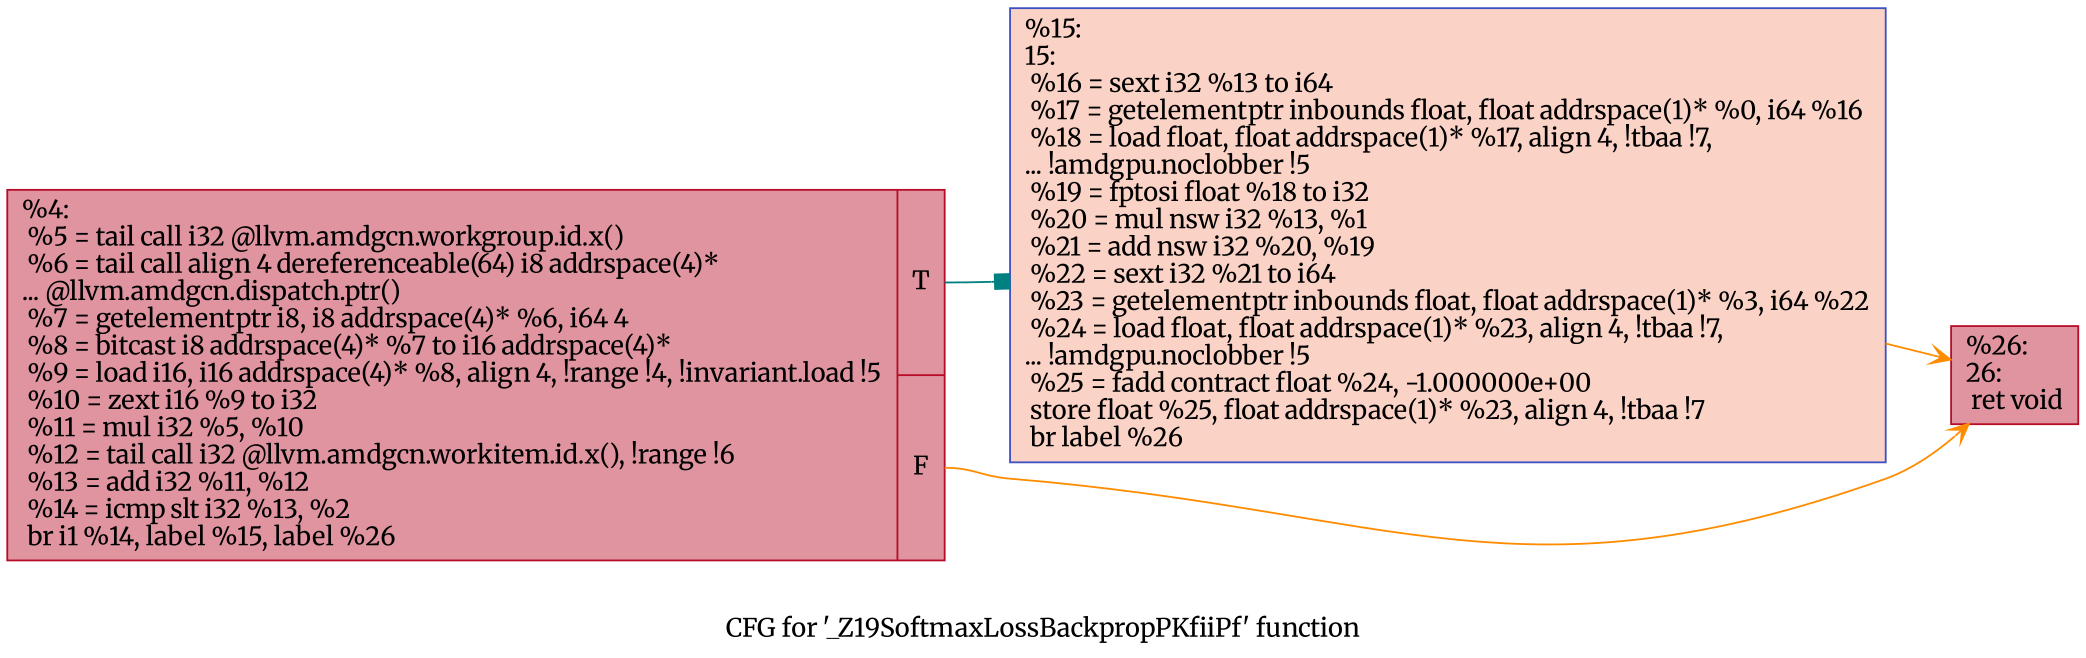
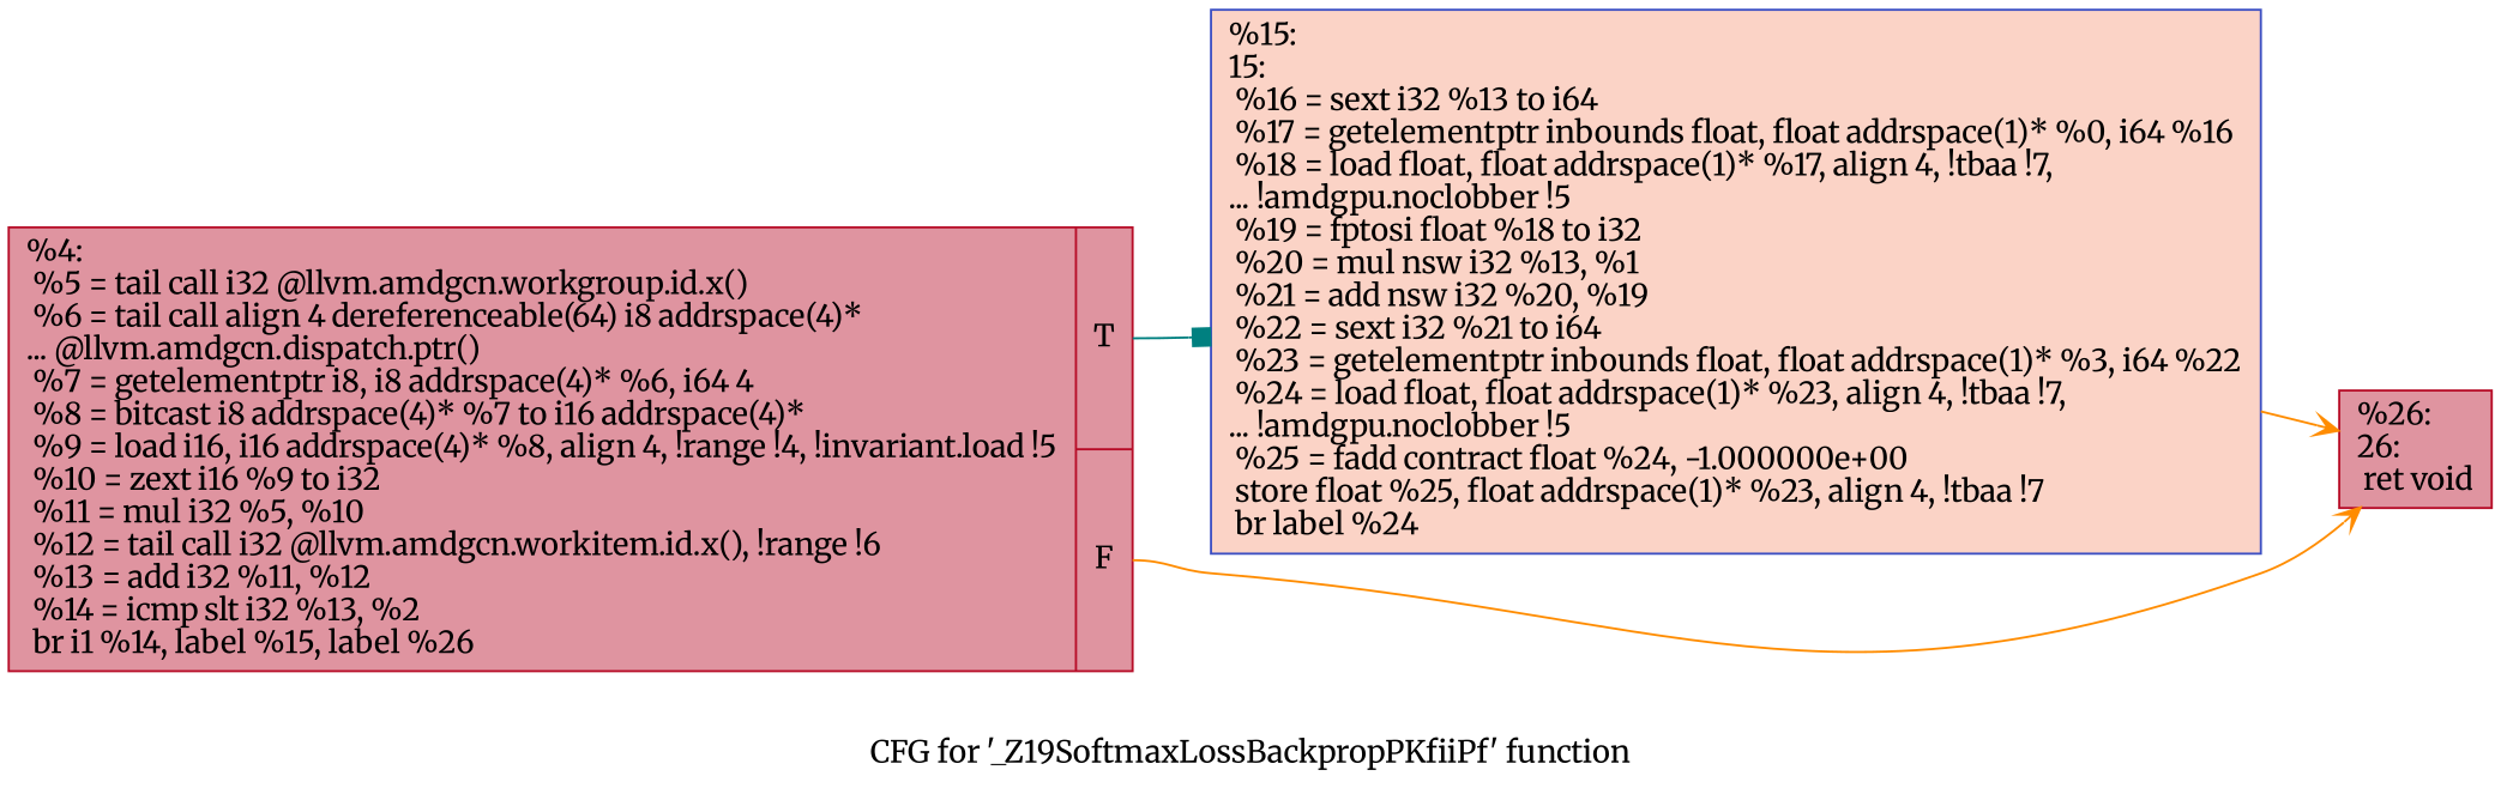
  digraph {
    label="CFG for '_Z19SoftmaxLossBackpropPKfiiPf' function"
    rankdir=LR
    fontname=Merriweather
    node [color="#b70d28ff" fillcolor="#b70d2870" shape=record style=filled fontname=Merriweather]
    edge [color=darkorange arrowhead=vee fontname=Merriweather]
    n1 [label="{%4:\l  %5 = tail call i32 @llvm.amdgcn.workgroup.id.x()\l  %6 = tail call align 4 dereferenceable(64) i8 addrspace(4)*\l... @llvm.amdgcn.dispatch.ptr()\l  %7 = getelementptr i8, i8 addrspace(4)* %6, i64 4\l  %8 = bitcast i8 addrspace(4)* %7 to i16 addrspace(4)*\l  %9 = load i16, i16 addrspace(4)* %8, align 4, !range !4, !invariant.load !5\l  %10 = zext i16 %9 to i32\l  %11 = mul i32 %5, %10\l  %12 = tail call i32 @llvm.amdgcn.workitem.id.x(), !range !6\l  %13 = add i32 %11, %12\l  %14 = icmp slt i32 %13, %2\l  br i1 %14, label %15, label %26\l|{<s0>T|<s1>F}}"]
-   n2 [color="#3d50c3ff" fillcolor="#f59c7d70" label="{%15:\l15:                                               \l  %16 = sext i32 %13 to i64\l  %17 = getelementptr inbounds float, float addrspace(1)* %0, i64 %16\l  %18 = load float, float addrspace(1)* %17, align 4, !tbaa !7,\l... !amdgpu.noclobber !5\l  %19 = fptosi float %18 to i32\l  %20 = mul nsw i32 %13, %1\l  %21 = add nsw i32 %20, %19\l  %22 = sext i32 %21 to i64\l  %23 = getelementptr inbounds float, float addrspace(1)* %3, i64 %22\l  %24 = load float, float addrspace(1)* %23, align 4, !tbaa !7,\l... !amdgpu.noclobber !5\l  %25 = fadd contract float %24, -1.000000e+00\l  store float %25, float addrspace(1)* %23, align 4, !tbaa !7\l  br label %26\l}"]
+   n2 [color="#3d50c3ff" fillcolor="#f59c7d70" label="{%15:\l15:                                               \l  %16 = sext i32 %13 to i64\l  %17 = getelementptr inbounds float, float addrspace(1)* %0, i64 %16\l  %18 = load float, float addrspace(1)* %17, align 4, !tbaa !7,\l... !amdgpu.noclobber !5\l  %19 = fptosi float %18 to i32\l  %20 = mul nsw i32 %13, %1\l  %21 = add nsw i32 %20, %19\l  %22 = sext i32 %21 to i64\l  %23 = getelementptr inbounds float, float addrspace(1)* %3, i64 %22\l  %24 = load float, float addrspace(1)* %23, align 4, !tbaa !7,\l... !amdgpu.noclobber !5\l  %25 = fadd contract float %24, -1.000000e+00\l  store float %25, float addrspace(1)* %23, align 4, !tbaa !7\l  br label %24\l}"]
    n3 [label="{%26:\l26:                                               \l  ret void\l}"]
    n1 -> n2 [tailport=s0 color=teal arrowhead=box]
    n1 -> n3 [tailport=s1]
    n2 -> n3
  }
